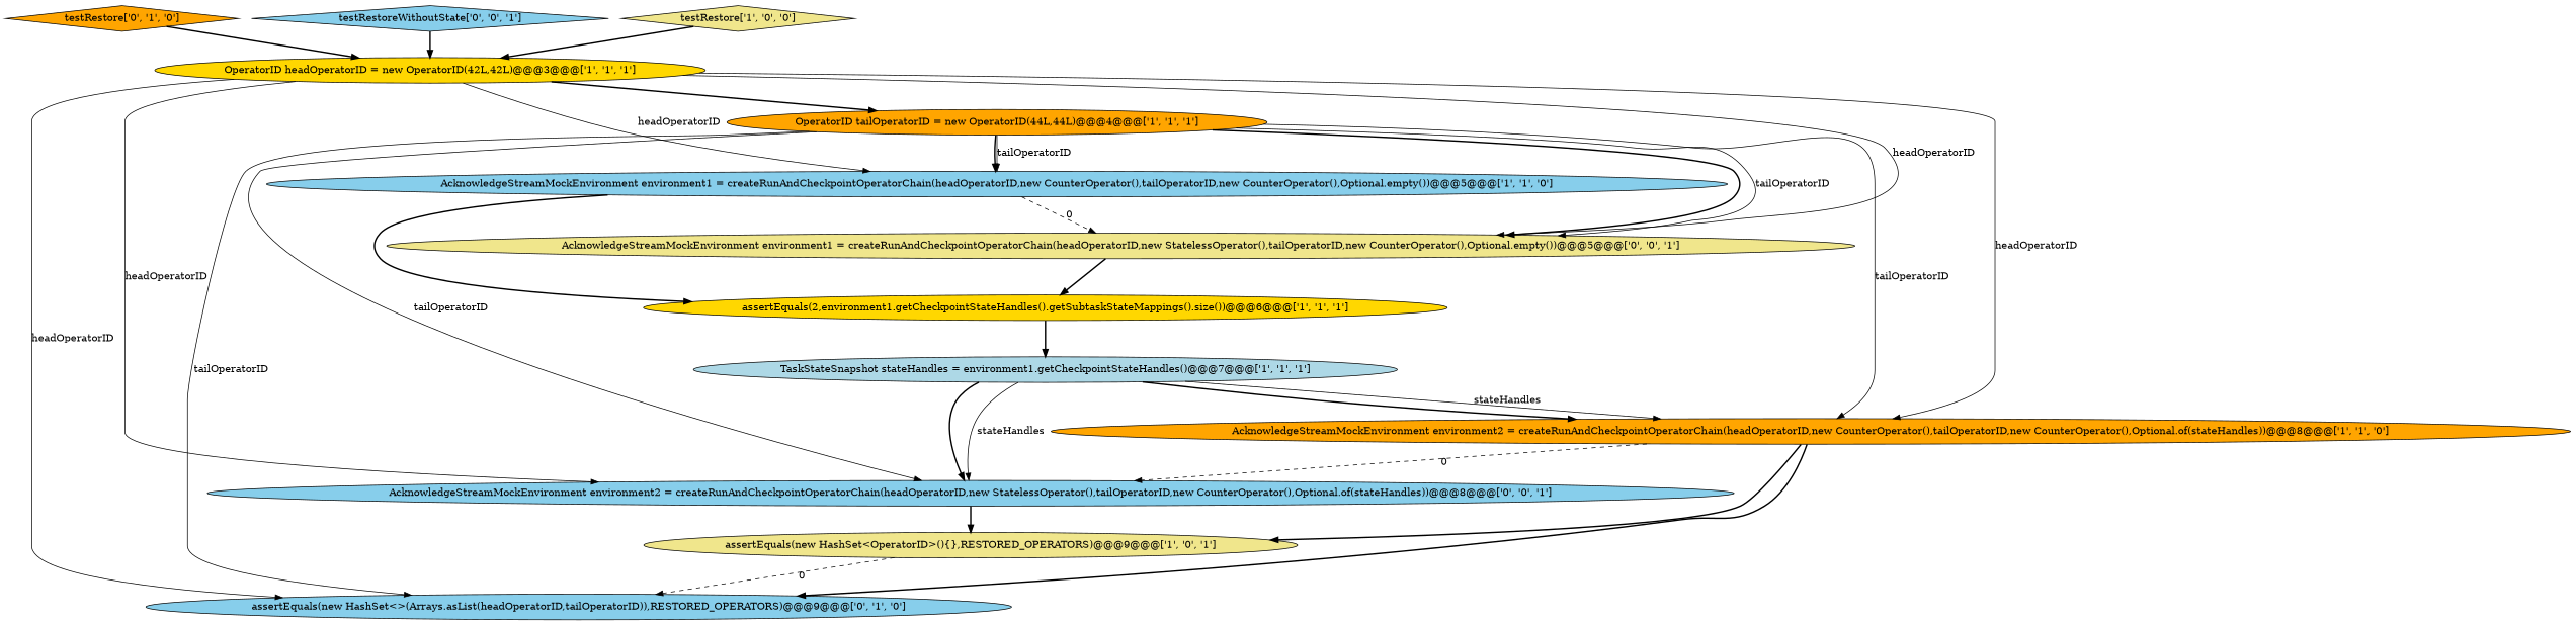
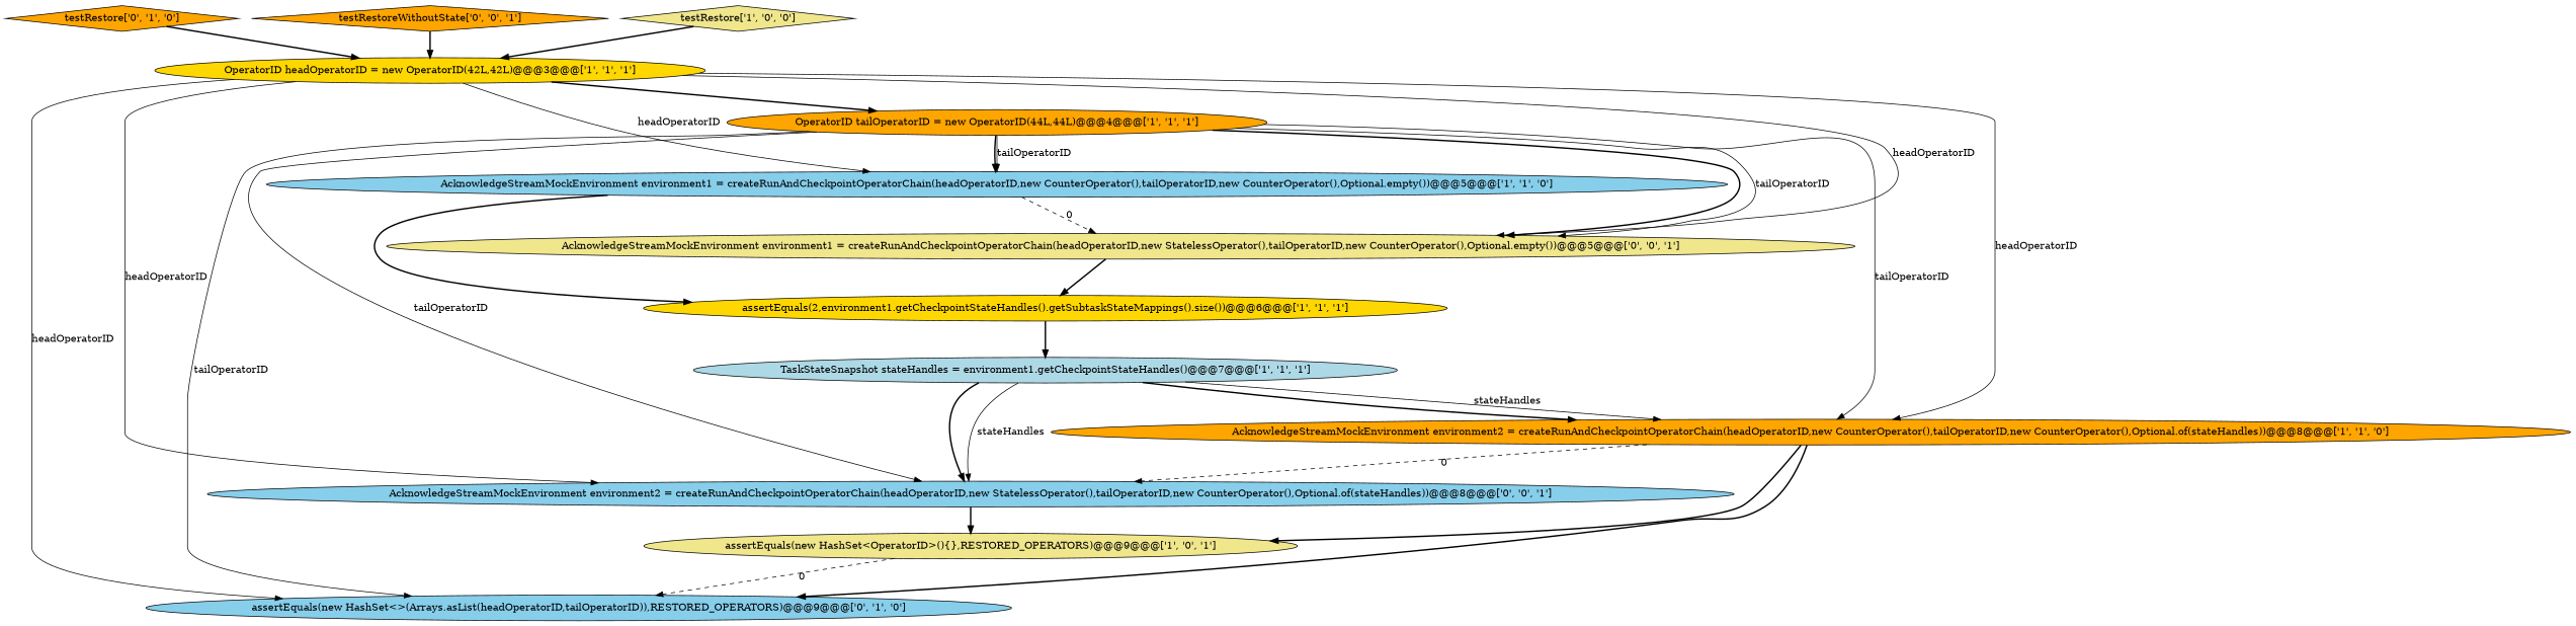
  digraph {
    node [fillcolor=orange shape=ellipse style=filled]
    edge [style=bold]
    n1 [fillcolor=lightblue label="TaskStateSnapshot stateHandles = environment1.getCheckpointStateHandles()@@@7@@@['1', '1', '1']"]
    n2 [fillcolor=skyblue label="AcknowledgeStreamMockEnvironment environment2 = createRunAndCheckpointOperatorChain(headOperatorID,new StatelessOperator(),tailOperatorID,new CounterOperator(),Optional.of(stateHandles))@@@8@@@['0', '0', '1']"]
    n3 [label="AcknowledgeStreamMockEnvironment environment2 = createRunAndCheckpointOperatorChain(headOperatorID,new CounterOperator(),tailOperatorID,new CounterOperator(),Optional.of(stateHandles))@@@8@@@['1', '1', '0']"]
    n4 [label="testRestore['0', '1', '0']" shape=diamond]
    n5 [fillcolor=gold label="OperatorID headOperatorID = new OperatorID(42L,42L)@@@3@@@['1', '1', '1']"]
    n6 [fillcolor=khaki label="AcknowledgeStreamMockEnvironment environment1 = createRunAndCheckpointOperatorChain(headOperatorID,new StatelessOperator(),tailOperatorID,new CounterOperator(),Optional.empty())@@@5@@@['0', '0', '1']"]
    n7 [fillcolor=gold label="assertEquals(2,environment1.getCheckpointStateHandles().getSubtaskStateMappings().size())@@@6@@@['1', '1', '1']"]
    n8 [fillcolor=skyblue label="assertEquals(new HashSet<>(Arrays.asList(headOperatorID,tailOperatorID)),RESTORED_OPERATORS)@@@9@@@['0', '1', '0']"]
-   n9 [fillcolor=skyblue label="testRestoreWithoutState['0', '0', '1']" shape=diamond]
+   n9 [label="testRestoreWithoutState['0', '0', '1']" shape=diamond]
    n10 [fillcolor=khaki label="assertEquals(new HashSet<OperatorID>(){},RESTORED_OPERATORS)@@@9@@@['1', '0', '1']"]
    n11 [fillcolor=skyblue label="AcknowledgeStreamMockEnvironment environment1 = createRunAndCheckpointOperatorChain(headOperatorID,new CounterOperator(),tailOperatorID,new CounterOperator(),Optional.empty())@@@5@@@['1', '1', '0']"]
    n12 [label="OperatorID tailOperatorID = new OperatorID(44L,44L)@@@4@@@['1', '1', '1']"]
    n13 [fillcolor=khaki label="testRestore['1', '0', '0']" shape=diamond]
    n1 -> n2
    n1 -> n2 [label=stateHandles style=solid]
    n1 -> n3 [label=stateHandles style=solid]
    n1 -> n3
    n2 -> n10
    n3 -> n2 [label=0 style=dashed]
    n3 -> n8
    n3 -> n10
    n4 -> n5
    n5 -> n2 [label=headOperatorID style=solid]
    n5 -> n3 [label=headOperatorID style=solid]
    n5 -> n6 [label=headOperatorID style=solid]
    n5 -> n8 [label=headOperatorID style=solid]
    n5 -> n11 [label=headOperatorID style=solid]
    n5 -> n12
    n6 -> n7
    n7 -> n1
    n9 -> n5
    n10 -> n8 [label=0 style=dashed]
    n11 -> n6 [label=0 style=dashed]
    n11 -> n7
    n12 -> n2 [label=tailOperatorID style=solid]
    n12 -> n3 [label=tailOperatorID style=solid]
    n12 -> n6
    n12 -> n6 [label=tailOperatorID style=solid]
    n12 -> n8 [label=tailOperatorID style=solid]
    n12 -> n11
    n12 -> n11 [label=tailOperatorID style=solid]
    n13 -> n5
  }
